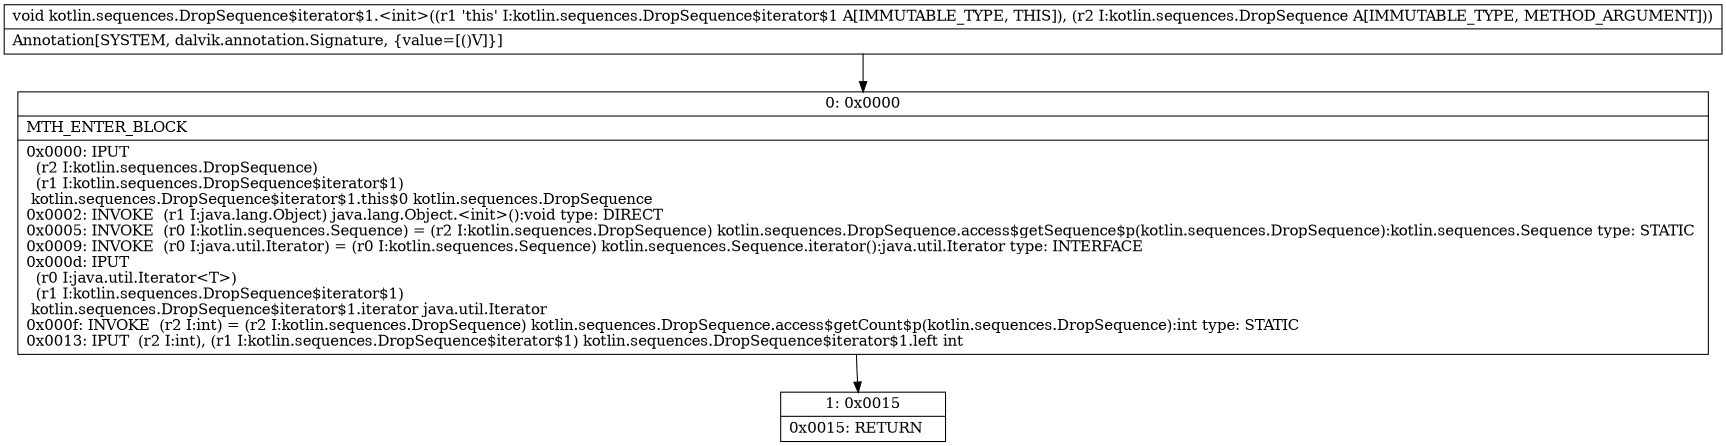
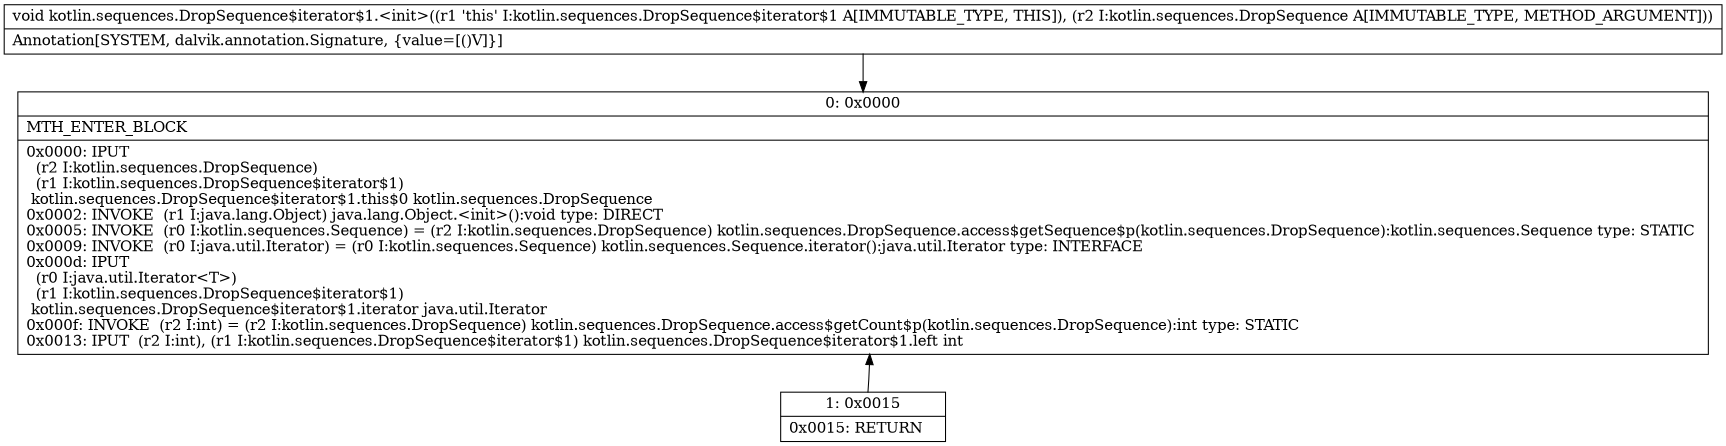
  digraph {
    node [shape=record]
    n1 [label="{0\:\ 0x0000|MTH_ENTER_BLOCK\l|0x0000: IPUT  \l  (r2 I:kotlin.sequences.DropSequence)\l  (r1 I:kotlin.sequences.DropSequence$iterator$1)\l kotlin.sequences.DropSequence$iterator$1.this$0 kotlin.sequences.DropSequence \l0x0002: INVOKE  (r1 I:java.lang.Object) java.lang.Object.\<init\>():void type: DIRECT \l0x0005: INVOKE  (r0 I:kotlin.sequences.Sequence) = (r2 I:kotlin.sequences.DropSequence) kotlin.sequences.DropSequence.access$getSequence$p(kotlin.sequences.DropSequence):kotlin.sequences.Sequence type: STATIC \l0x0009: INVOKE  (r0 I:java.util.Iterator) = (r0 I:kotlin.sequences.Sequence) kotlin.sequences.Sequence.iterator():java.util.Iterator type: INTERFACE \l0x000d: IPUT  \l  (r0 I:java.util.Iterator\<T\>)\l  (r1 I:kotlin.sequences.DropSequence$iterator$1)\l kotlin.sequences.DropSequence$iterator$1.iterator java.util.Iterator \l0x000f: INVOKE  (r2 I:int) = (r2 I:kotlin.sequences.DropSequence) kotlin.sequences.DropSequence.access$getCount$p(kotlin.sequences.DropSequence):int type: STATIC \l0x0013: IPUT  (r2 I:int), (r1 I:kotlin.sequences.DropSequence$iterator$1) kotlin.sequences.DropSequence$iterator$1.left int \l}"]
    n2 [label="{1\:\ 0x0015|0x0015: RETURN   \l}"]
    n3 [label="{void kotlin.sequences.DropSequence$iterator$1.\<init\>((r1 'this' I:kotlin.sequences.DropSequence$iterator$1 A[IMMUTABLE_TYPE, THIS]), (r2 I:kotlin.sequences.DropSequence A[IMMUTABLE_TYPE, METHOD_ARGUMENT]))  | Annotation[SYSTEM, dalvik.annotation.Signature, \{value=[()V]\}]\l}"]
-   n1 -> n2
+   n2 -> n1
    n3 -> n1
  }
